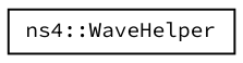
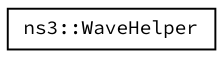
  digraph {
    rankdir=LR
    fontname="Source Code Pro"
-   n1 [color=black fillcolor=white fontname="Source Code Pro" fontsize=10 height=0.2 label="ns4::WaveHelper" shape=record style=filled width=0.4]
+   n1 [color=black fillcolor=white fontname="Source Code Pro" fontsize=10 height=0.2 label="ns3::WaveHelper" shape=record style=filled width=0.4]
  }
